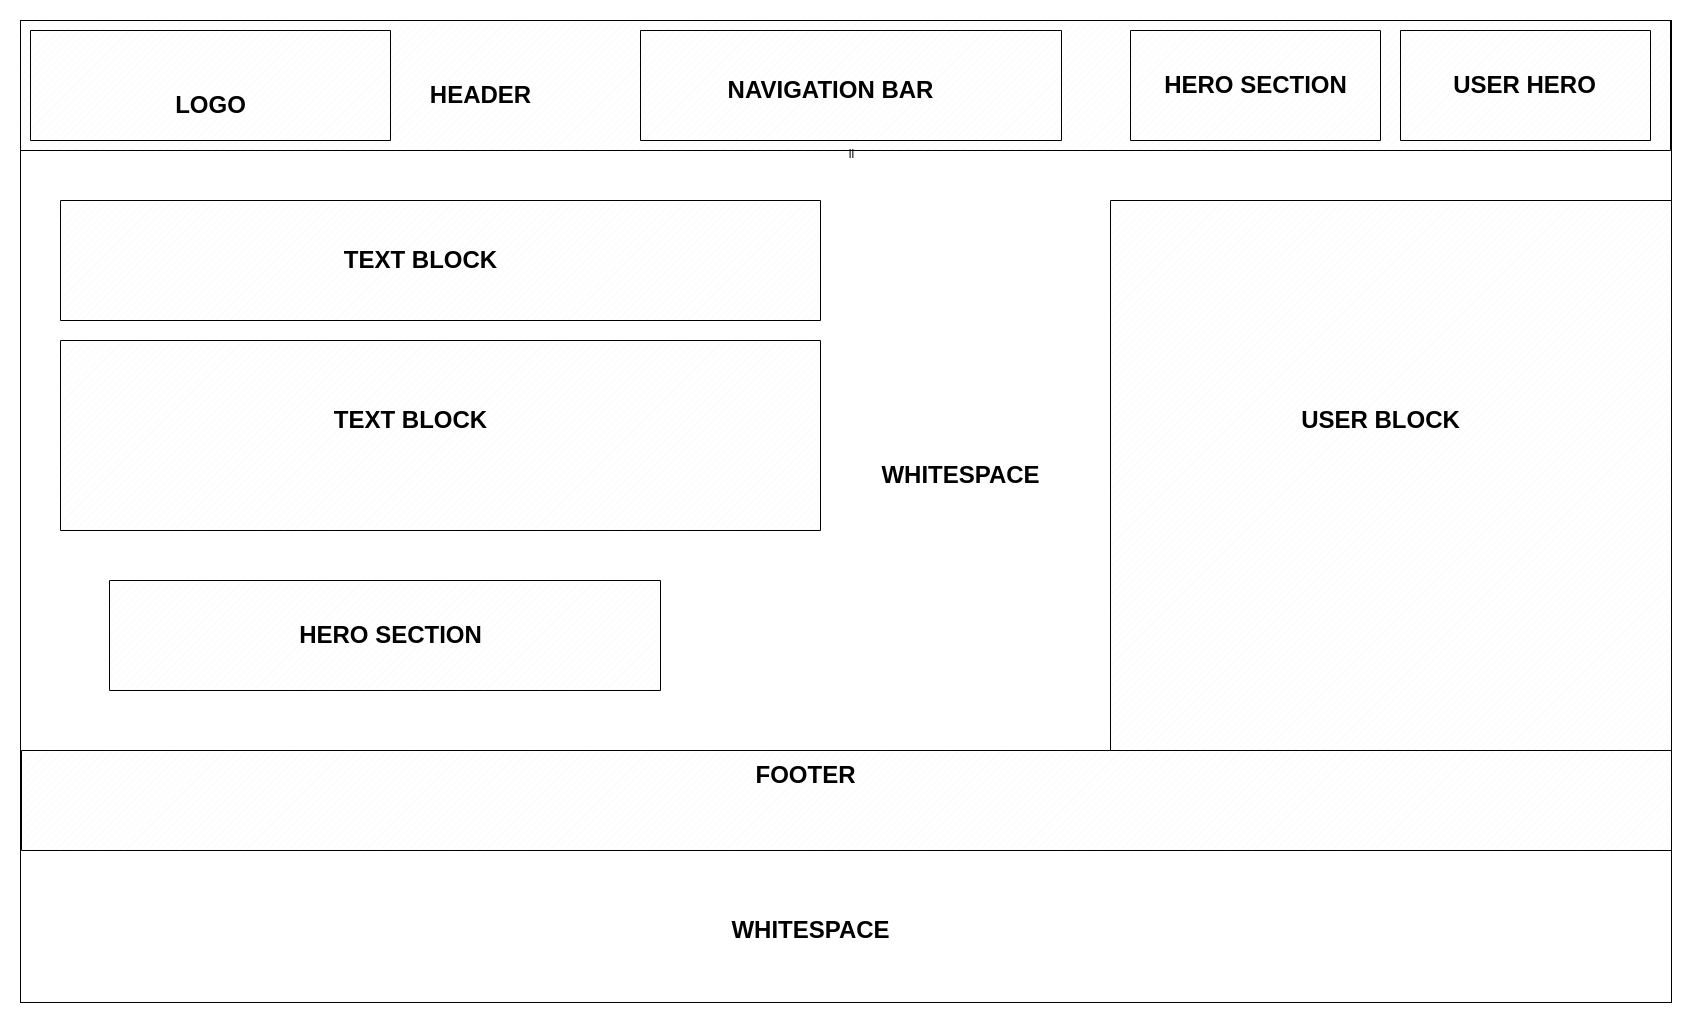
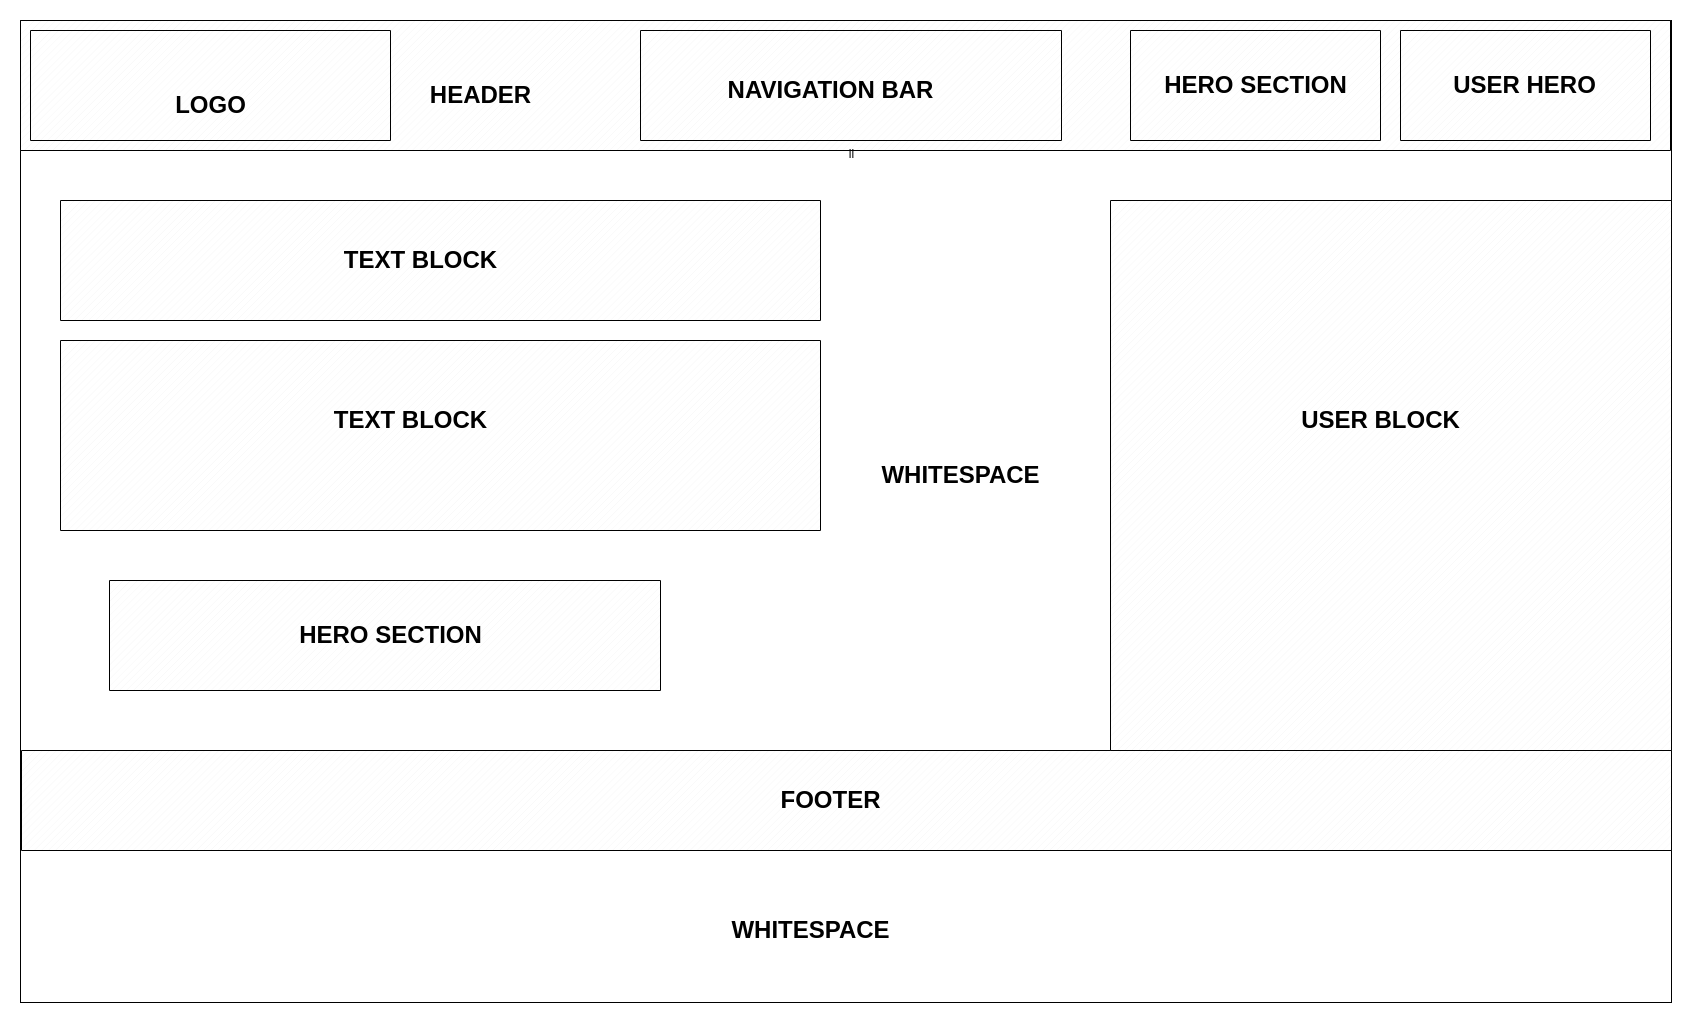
  <mxCell id="0" />
  <mxCell id="1" parent="0" />
  <mxCell id="2" value="" style="rounded=0;whiteSpace=wrap;html=1;rotation=0;" parent="1" vertex="1"><mxGeometry x="20" y="20" width="1651" height="982" as="geometry" /></mxCell>
  <mxCell id="3" value="" style="verticalLabelPosition=bottom;verticalAlign=top;html=1;shape=mxgraph.basic.patternFillRect;fillStyle=diag;step=5;fillStrokeWidth=0.2;fillStrokeColor=#dddddd;fillColor=default;strokeColor=default;shadow=0;" parent="1" vertex="1"><mxGeometry x="20" y="20" width="1650" height="130" as="geometry" /></mxCell>
  <mxCell id="4" value="" style="verticalLabelPosition=bottom;verticalAlign=top;html=1;shape=mxgraph.basic.patternFillRect;fillStyle=diag;step=5;fillStrokeWidth=0.2;fillStrokeColor=#dddddd;" parent="1" vertex="1"><mxGeometry x="21" y="750" width="1650" height="100" as="geometry" /></mxCell>
  <mxCell id="5" value="" style="verticalLabelPosition=bottom;verticalAlign=top;html=1;shape=mxgraph.basic.patternFillRect;fillStyle=diag;step=5;fillStrokeWidth=0.2;fillStrokeColor=#dddddd;" parent="1" vertex="1"><mxGeometry x="30" y="30" width="360" height="110" as="geometry" /></mxCell>
  <mxCell id="6" value="ll" style="verticalLabelPosition=bottom;verticalAlign=top;html=1;shape=mxgraph.basic.patternFillRect;fillStyle=diag;step=5;fillStrokeWidth=0.2;fillStrokeColor=#dddddd;" parent="1" vertex="1"><mxGeometry x="640" y="30" width="421" height="110" as="geometry" /></mxCell>
  <mxCell id="7" value="" style="verticalLabelPosition=bottom;verticalAlign=top;html=1;shape=mxgraph.basic.patternFillRect;fillStyle=diag;step=5;fillStrokeWidth=0.2;fillStrokeColor=#dddddd;" parent="1" vertex="1"><mxGeometry x="1400" y="30" width="250" height="110" as="geometry" /></mxCell>
  <mxCell id="8" value="" style="verticalLabelPosition=bottom;verticalAlign=top;html=1;shape=mxgraph.basic.patternFillRect;fillStyle=diag;step=5;fillStrokeWidth=0.2;fillStrokeColor=#dddddd;" parent="1" vertex="1"><mxGeometry x="1130" y="30" width="250" height="110" as="geometry" /></mxCell>
  <mxCell id="9" value="" style="verticalLabelPosition=bottom;verticalAlign=top;html=1;shape=mxgraph.basic.patternFillRect;fillStyle=diag;step=5;fillStrokeWidth=0.2;fillStrokeColor=#dddddd;" parent="1" vertex="1"><mxGeometry x="60" y="200" width="760" height="120" as="geometry" /></mxCell>
  <mxCell id="10" value="" style="verticalLabelPosition=bottom;verticalAlign=top;html=1;shape=mxgraph.basic.patternFillRect;fillStyle=diag;step=5;fillStrokeWidth=0.2;fillStrokeColor=#dddddd;" parent="1" vertex="1"><mxGeometry x="60" y="340" width="760" height="190" as="geometry" /></mxCell>
  <mxCell id="11" value="" style="verticalLabelPosition=bottom;verticalAlign=top;html=1;shape=mxgraph.basic.patternFillRect;fillStyle=diag;step=5;fillStrokeWidth=0.2;fillStrokeColor=#dddddd;" parent="1" vertex="1"><mxGeometry x="109" y="580" width="551" height="110" as="geometry" /></mxCell>
  <mxCell id="12" value="" style="verticalLabelPosition=bottom;verticalAlign=top;html=1;shape=mxgraph.basic.patternFillRect;fillStyle=diag;step=5;fillStrokeWidth=0.2;fillStrokeColor=#dddddd;" parent="1" vertex="1"><mxGeometry x="1110" y="200" width="561" height="550" as="geometry" /></mxCell>
  <mxCell id="13" value="LOGO" style="text;strokeColor=none;fillColor=none;html=1;fontSize=24;fontStyle=1;verticalAlign=middle;align=center;" parent="1" vertex="1"><mxGeometry x="160" y="85" width="100" height="40" as="geometry" /></mxCell>
  <mxCell id="14" value="NAVIGATION BAR" style="text;strokeColor=none;fillColor=none;html=1;fontSize=24;fontStyle=1;verticalAlign=middle;align=center;" parent="1" vertex="1"><mxGeometry x="780" y="70" width="100" height="40" as="geometry" /></mxCell>
  <mxCell id="15" value="HERO SECTION" style="text;strokeColor=none;fillColor=none;html=1;fontSize=24;fontStyle=1;verticalAlign=middle;align=center;" parent="1" vertex="1"><mxGeometry x="1205" y="65" width="100" height="40" as="geometry" /></mxCell>
  <mxCell id="16" value="USER HERO" style="text;strokeColor=none;fillColor=none;html=1;fontSize=24;fontStyle=1;verticalAlign=middle;align=center;" parent="1" vertex="1"><mxGeometry x="1474" y="65" width="100" height="40" as="geometry" /></mxCell>
  <mxCell id="17" value="USER BLOCK" style="text;strokeColor=none;fillColor=none;html=1;fontSize=24;fontStyle=1;verticalAlign=middle;align=center;" parent="1" vertex="1"><mxGeometry x="1330" y="400" width="100" height="40" as="geometry" /></mxCell>
  <mxCell id="18" value="TEXT BLOCK" style="text;strokeColor=none;fillColor=none;html=1;fontSize=24;fontStyle=1;verticalAlign=middle;align=center;" parent="1" vertex="1"><mxGeometry x="370" y="240" width="100" height="40" as="geometry" /></mxCell>
  <mxCell id="19" value="TEXT BLOCK" style="text;strokeColor=none;fillColor=none;html=1;fontSize=24;fontStyle=1;verticalAlign=middle;align=center;" parent="1" vertex="1"><mxGeometry x="360" y="400" width="100" height="40" as="geometry" /></mxCell>
  <mxCell id="20" value="HERO SECTION" style="text;strokeColor=none;fillColor=none;html=1;fontSize=24;fontStyle=1;verticalAlign=middle;align=center;" parent="1" vertex="1"><mxGeometry x="340" y="615" width="100" height="40" as="geometry" /></mxCell>
- <mxCell id="21" value="FOOTER" style="text;strokeColor=none;fillColor=none;html=1;fontSize=24;fontStyle=1;verticalAlign=middle;align=center;" parent="1" vertex="1"><mxGeometry x="755" y="755" width="100" height="40" as="geometry" /></mxCell>
+ <mxCell id="21" value="FOOTER" style="text;strokeColor=none;fillColor=none;html=1;fontSize=24;fontStyle=1;verticalAlign=middle;align=center;" parent="1" vertex="1"><mxGeometry x="780" y="780" width="100" height="40" as="geometry" /></mxCell>
  <mxCell id="22" value="WHITESPACE" style="text;strokeColor=none;fillColor=none;html=1;fontSize=24;fontStyle=1;verticalAlign=middle;align=center;" parent="1" vertex="1"><mxGeometry x="910" y="455" width="100" height="40" as="geometry" /></mxCell>
  <mxCell id="23" value="WHITESPACE" style="text;strokeColor=none;fillColor=none;html=1;fontSize=24;fontStyle=1;verticalAlign=middle;align=center;" parent="1" vertex="1"><mxGeometry x="760" y="910" width="100" height="40" as="geometry" /></mxCell>
  <mxCell id="24" value="HEADER" style="text;strokeColor=none;fillColor=none;html=1;fontSize=24;fontStyle=1;verticalAlign=middle;align=center;" parent="1" vertex="1"><mxGeometry x="430" y="75" width="100" height="40" as="geometry" /></mxCell>
